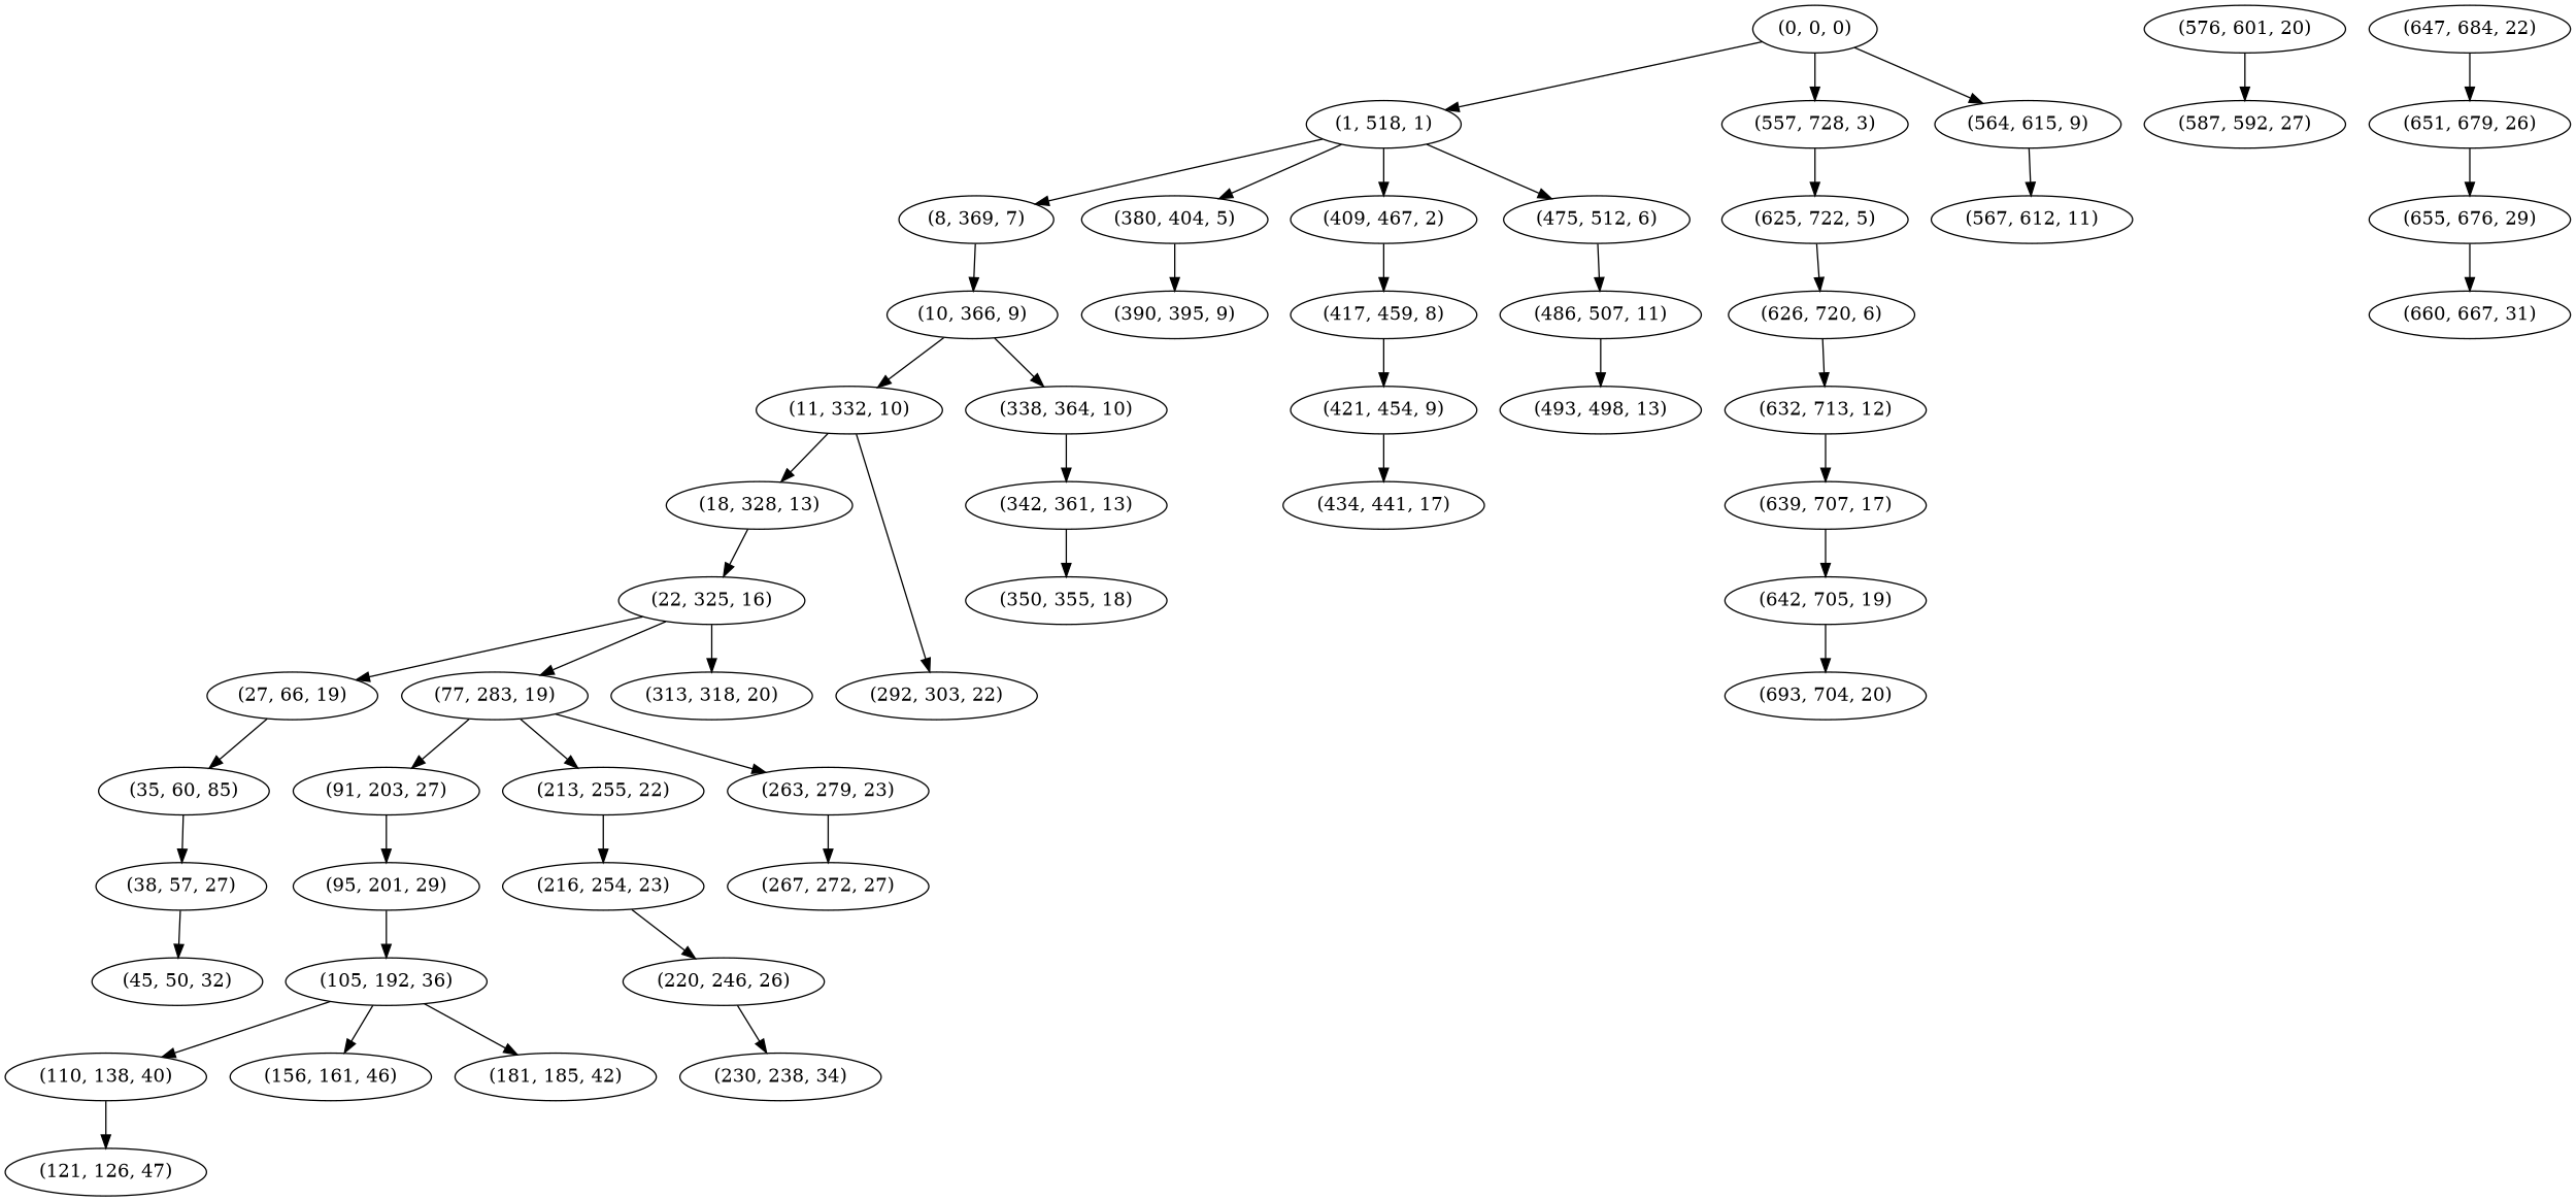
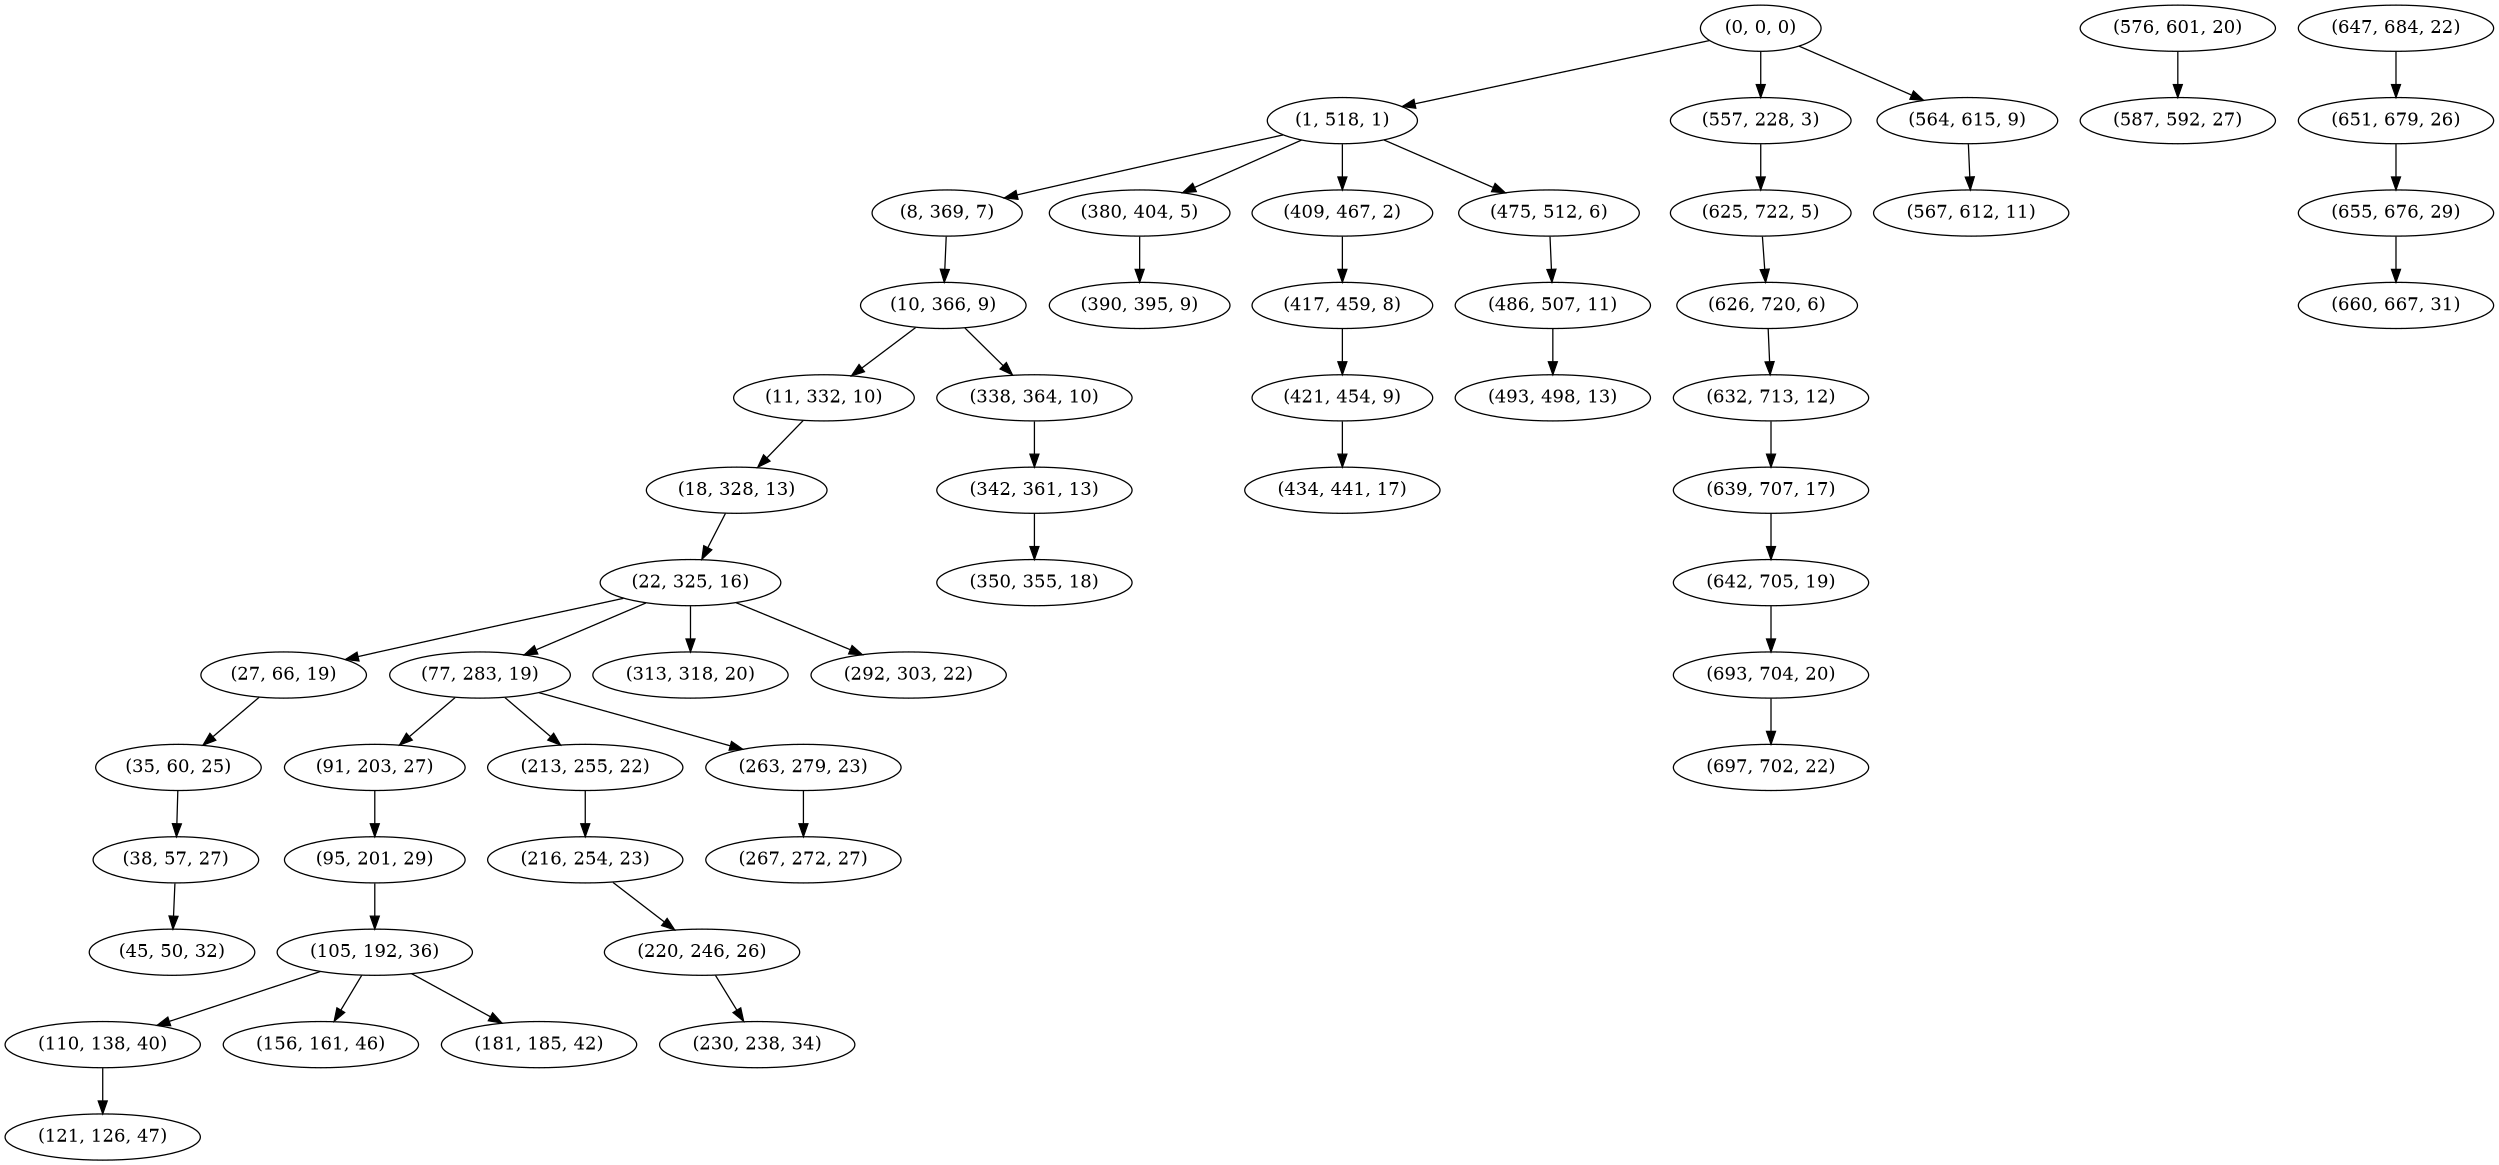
  digraph {
    "(0, 0, 0)"
    "(1, 518, 1)"
-   "(557, 728, 3)"
+   "(557, 728, 3)" [label="(557, 228, 3)"]
    "(564, 615, 9)"
    "(8, 369, 7)"
    "(380, 404, 5)"
    "(409, 467, 2)"
    "(475, 512, 6)"
    "(625, 722, 5)"
    "(10, 366, 9)"
    "(390, 395, 9)"
    "(417, 459, 8)"
    "(486, 507, 11)"
    "(11, 332, 10)"
    "(338, 364, 10)"
    "(18, 328, 13)"
    "(342, 361, 13)"
    "(22, 325, 16)"
    "(27, 66, 19)"
    "(77, 283, 19)"
    "(292, 303, 22)"
    "(313, 318, 20)"
-   "(35, 60, 25)" [label="(35, 60, 85)"]
+   "(35, 60, 25)"
    "(91, 203, 27)"
    "(213, 255, 22)"
    "(263, 279, 23)"
    "(38, 57, 27)"
    "(45, 50, 32)"
    "(95, 201, 29)"
    "(216, 254, 23)"
    "(267, 272, 27)"
    "(105, 192, 36)"
    "(110, 138, 40)"
    "(156, 161, 46)"
    "(181, 185, 42)"
    "(121, 126, 47)"
    "(220, 246, 26)"
    "(230, 238, 34)"
    "(350, 355, 18)"
    "(421, 454, 9)"
    "(434, 441, 17)"
    "(493, 498, 13)"
    "(567, 612, 11)"
    "(626, 720, 6)"
    "(576, 601, 20)"
    "(587, 592, 27)"
    "(632, 713, 12)"
    "(639, 707, 17)"
    "(642, 705, 19)"
    "(693, 704, 20)"
+   "(697, 702, 22)"
    "(647, 684, 22)"
    "(651, 679, 26)"
    "(655, 676, 29)"
    "(660, 667, 31)"
    "(0, 0, 0)" -> "(1, 518, 1)"
    "(0, 0, 0)" -> "(557, 728, 3)"
    "(0, 0, 0)" -> "(564, 615, 9)"
    "(1, 518, 1)" -> "(8, 369, 7)"
    "(1, 518, 1)" -> "(380, 404, 5)"
    "(1, 518, 1)" -> "(409, 467, 2)"
    "(1, 518, 1)" -> "(475, 512, 6)"
    "(557, 728, 3)" -> "(625, 722, 5)"
    "(564, 615, 9)" -> "(567, 612, 11)"
    "(8, 369, 7)" -> "(10, 366, 9)"
    "(380, 404, 5)" -> "(390, 395, 9)"
    "(409, 467, 2)" -> "(417, 459, 8)"
    "(475, 512, 6)" -> "(486, 507, 11)"
    "(625, 722, 5)" -> "(626, 720, 6)"
    "(10, 366, 9)" -> "(11, 332, 10)"
    "(10, 366, 9)" -> "(338, 364, 10)"
    "(417, 459, 8)" -> "(421, 454, 9)"
    "(486, 507, 11)" -> "(493, 498, 13)"
    "(11, 332, 10)" -> "(18, 328, 13)"
    "(338, 364, 10)" -> "(342, 361, 13)"
    "(18, 328, 13)" -> "(22, 325, 16)"
    "(342, 361, 13)" -> "(350, 355, 18)"
    "(22, 325, 16)" -> "(27, 66, 19)"
    "(22, 325, 16)" -> "(77, 283, 19)"
-   "(11, 332, 10)" -> "(292, 303, 22)"
+   "(22, 325, 16)" -> "(292, 303, 22)"
    "(22, 325, 16)" -> "(313, 318, 20)"
    "(27, 66, 19)" -> "(35, 60, 25)"
    "(77, 283, 19)" -> "(91, 203, 27)"
    "(77, 283, 19)" -> "(213, 255, 22)"
    "(77, 283, 19)" -> "(263, 279, 23)"
    "(35, 60, 25)" -> "(38, 57, 27)"
    "(91, 203, 27)" -> "(95, 201, 29)"
    "(213, 255, 22)" -> "(216, 254, 23)"
    "(263, 279, 23)" -> "(267, 272, 27)"
    "(38, 57, 27)" -> "(45, 50, 32)"
    "(95, 201, 29)" -> "(105, 192, 36)"
    "(216, 254, 23)" -> "(220, 246, 26)"
    "(105, 192, 36)" -> "(110, 138, 40)"
    "(105, 192, 36)" -> "(156, 161, 46)"
    "(105, 192, 36)" -> "(181, 185, 42)"
    "(110, 138, 40)" -> "(121, 126, 47)"
    "(220, 246, 26)" -> "(230, 238, 34)"
    "(421, 454, 9)" -> "(434, 441, 17)"
    "(626, 720, 6)" -> "(632, 713, 12)"
    "(576, 601, 20)" -> "(587, 592, 27)"
    "(632, 713, 12)" -> "(639, 707, 17)"
    "(639, 707, 17)" -> "(642, 705, 19)"
    "(642, 705, 19)" -> "(693, 704, 20)"
+   "(693, 704, 20)" -> "(697, 702, 22)"
    "(647, 684, 22)" -> "(651, 679, 26)"
    "(651, 679, 26)" -> "(655, 676, 29)"
    "(655, 676, 29)" -> "(660, 667, 31)"
  }
